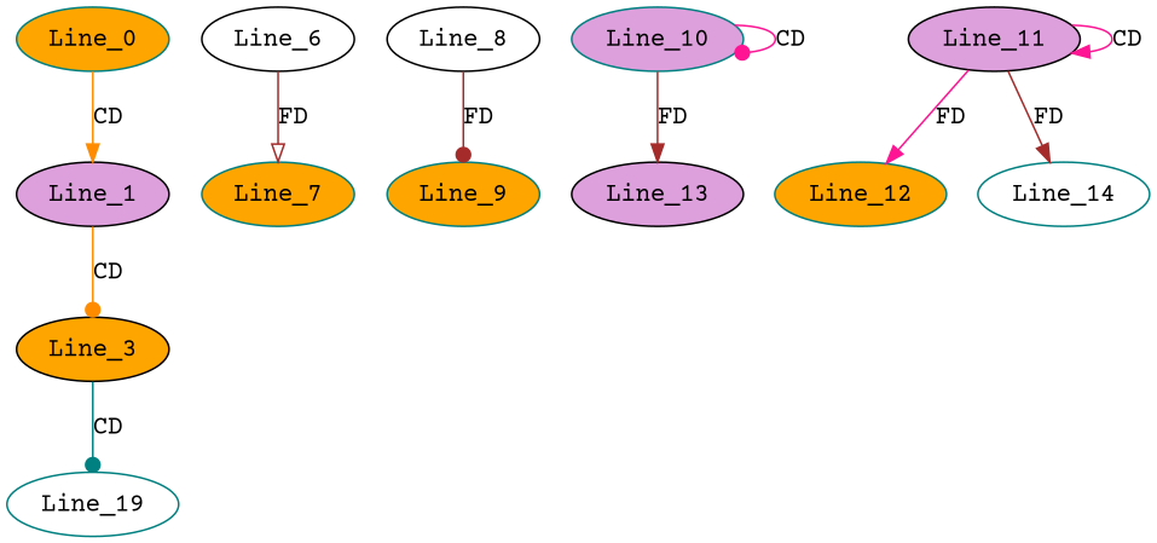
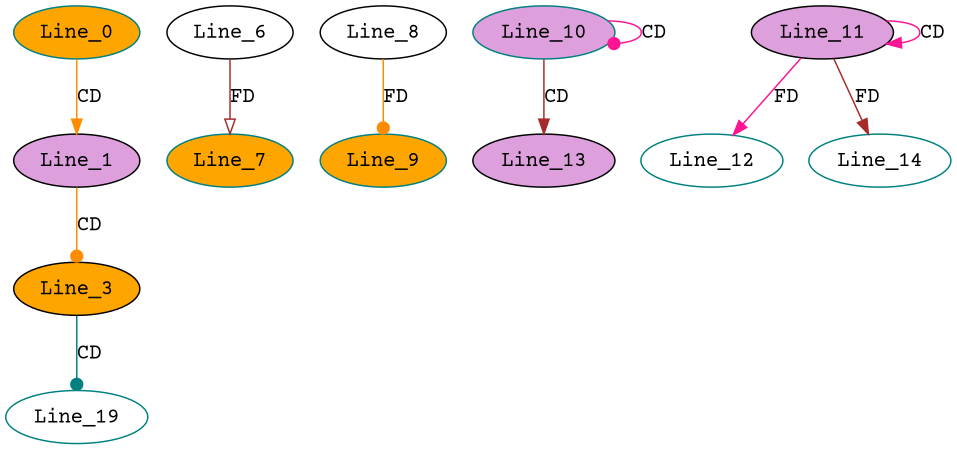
  digraph {
    fontname="Courier Prime"
    node [color=teal fillcolor=orange fontname="Courier Prime" style=filled]
    edge [arrowhead=normal color=darkorange fontname="Courier Prime"]
    Line_0
    Line_1 [color=black fillcolor=plum]
    n3 [color=black label=Line_3]
    Line_19 [fillcolor=white]
    Line_6 [color=black fillcolor=white]
    Line_7
    Line_8 [color=black fillcolor=white]
    Line_9
    Line_10 [fillcolor=plum]
    Line_13 [color=black fillcolor=plum]
-   Line_12
+   Line_12 [fillcolor=white]
    Line_11 [color=black fillcolor=plum]
    Line_14 [fillcolor=white]
    Line_0 -> Line_1 [label=CD]
    Line_1 -> n3 [arrowhead=dot label=CD]
    n3 -> Line_19 [arrowhead=dot color=teal label=CD]
    Line_6 -> Line_7 [arrowhead=onormal color=brown label=FD]
-   Line_8 -> Line_9 [arrowhead=dot color=brown label=FD]
+   Line_8 -> Line_9 [arrowhead=dot label=FD]
    Line_10 -> Line_10 [arrowhead=dot color=deeppink label=CD]
-   Line_10 -> Line_13 [color=brown label=FD]
+   Line_10 -> Line_13 [color=brown label=CD]
    Line_11 -> Line_12 [color=deeppink label=FD]
    Line_11 -> Line_11 [color=deeppink label=CD]
    Line_11 -> Line_14 [color=brown label=FD]
  }
